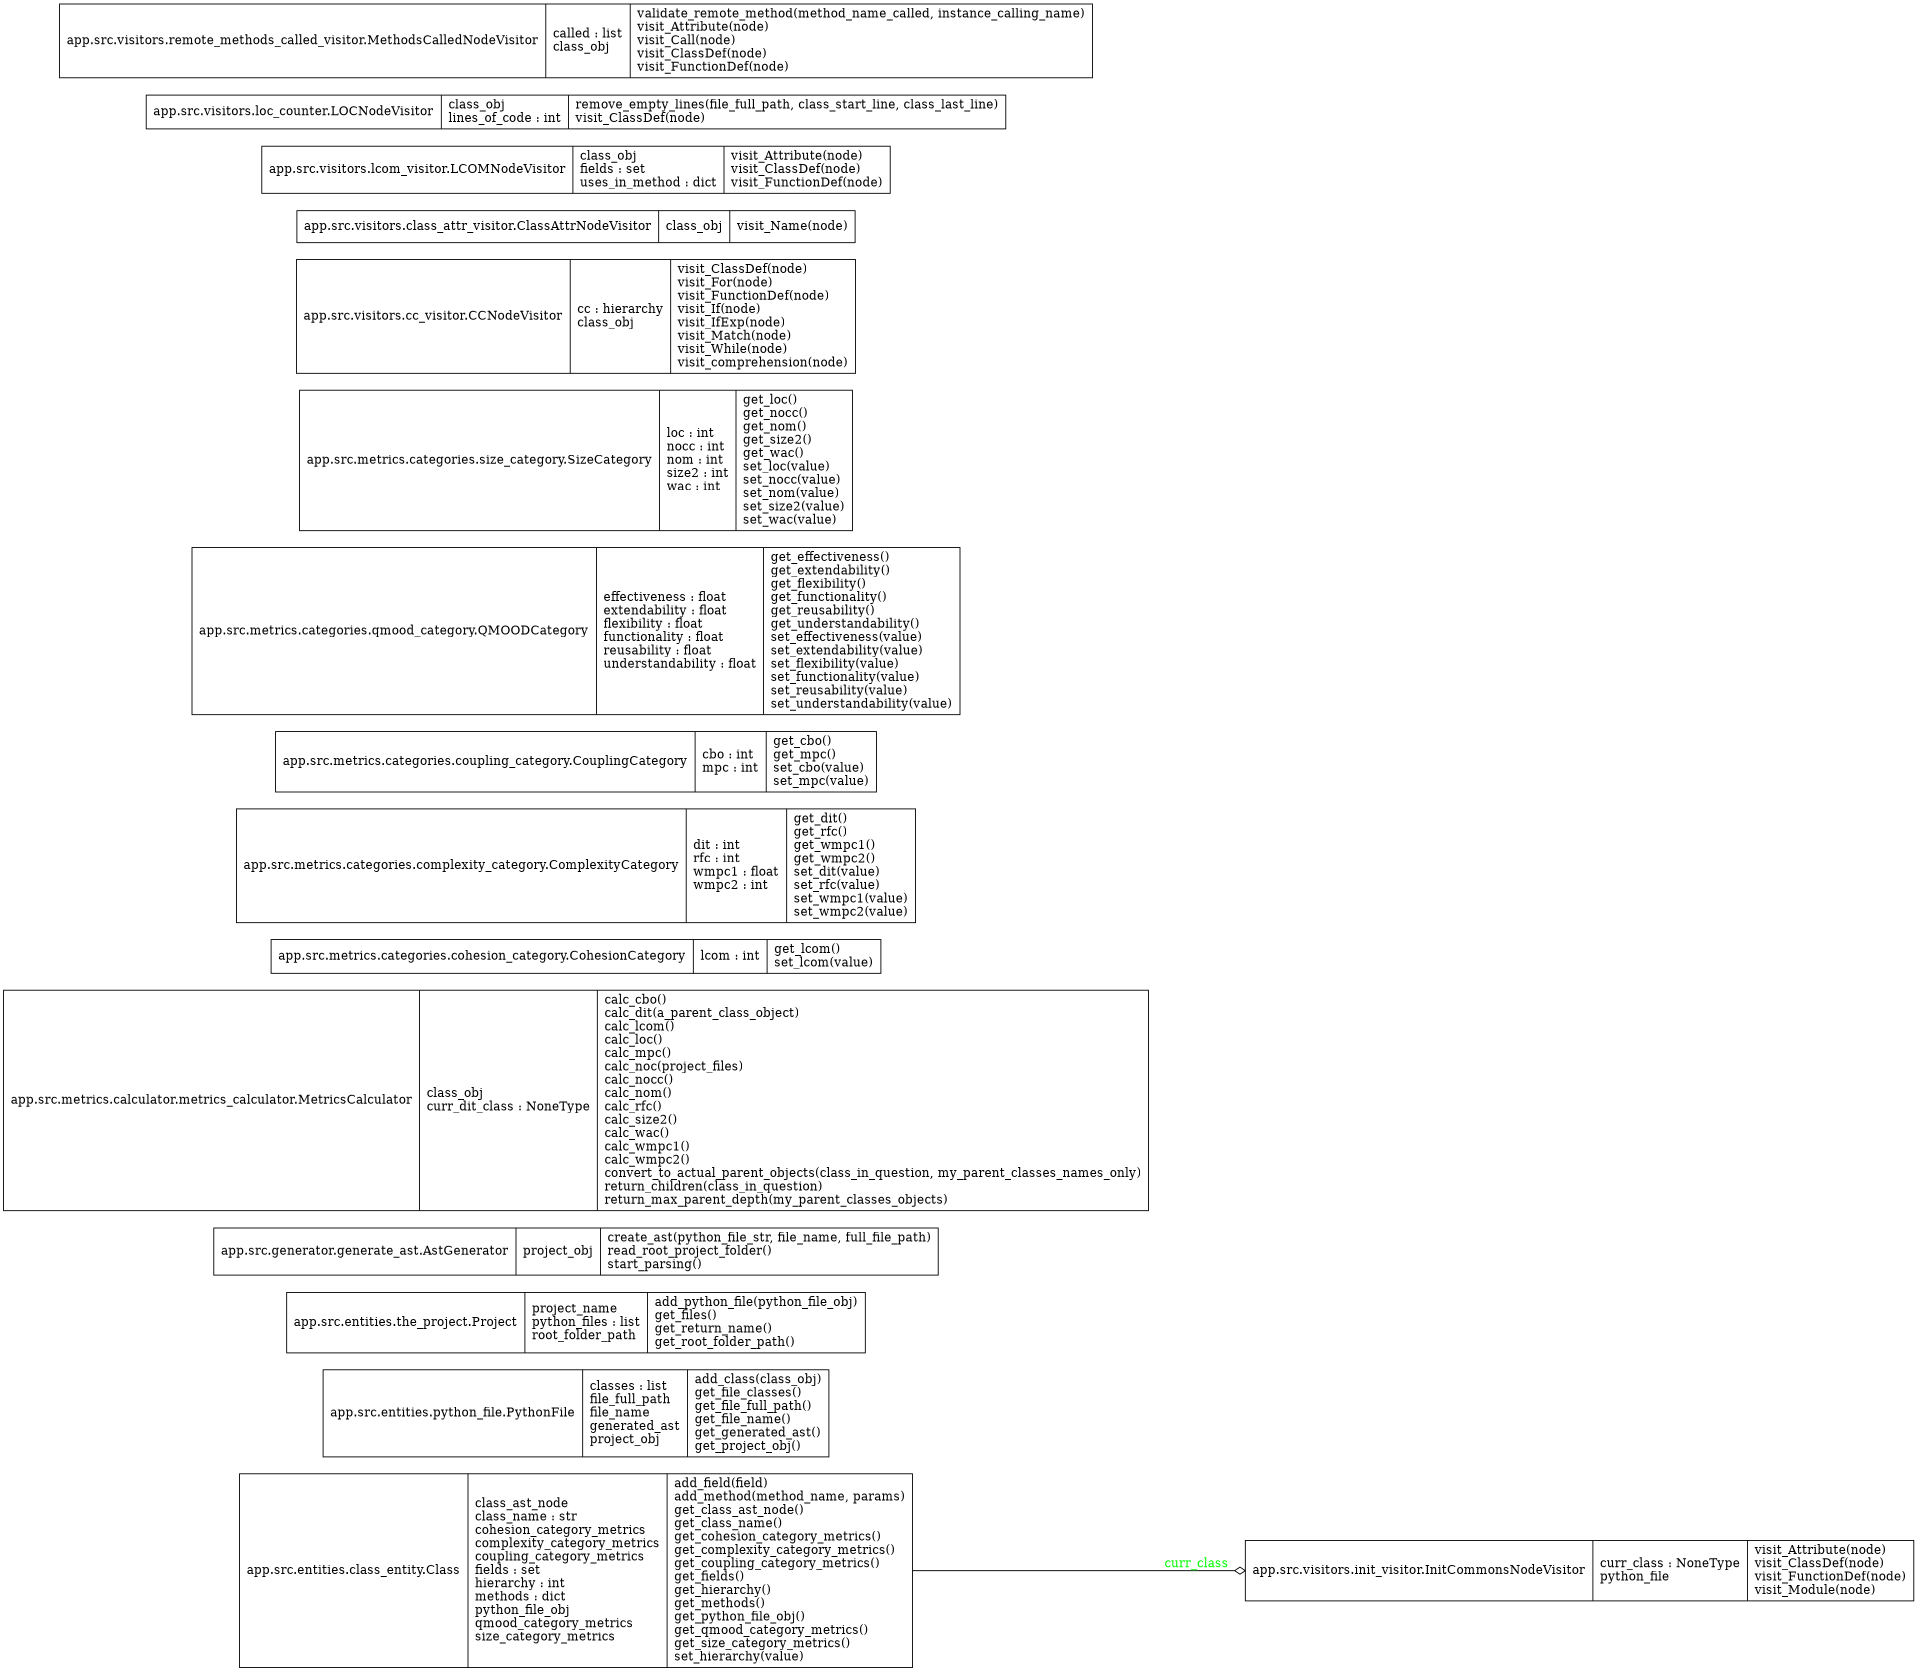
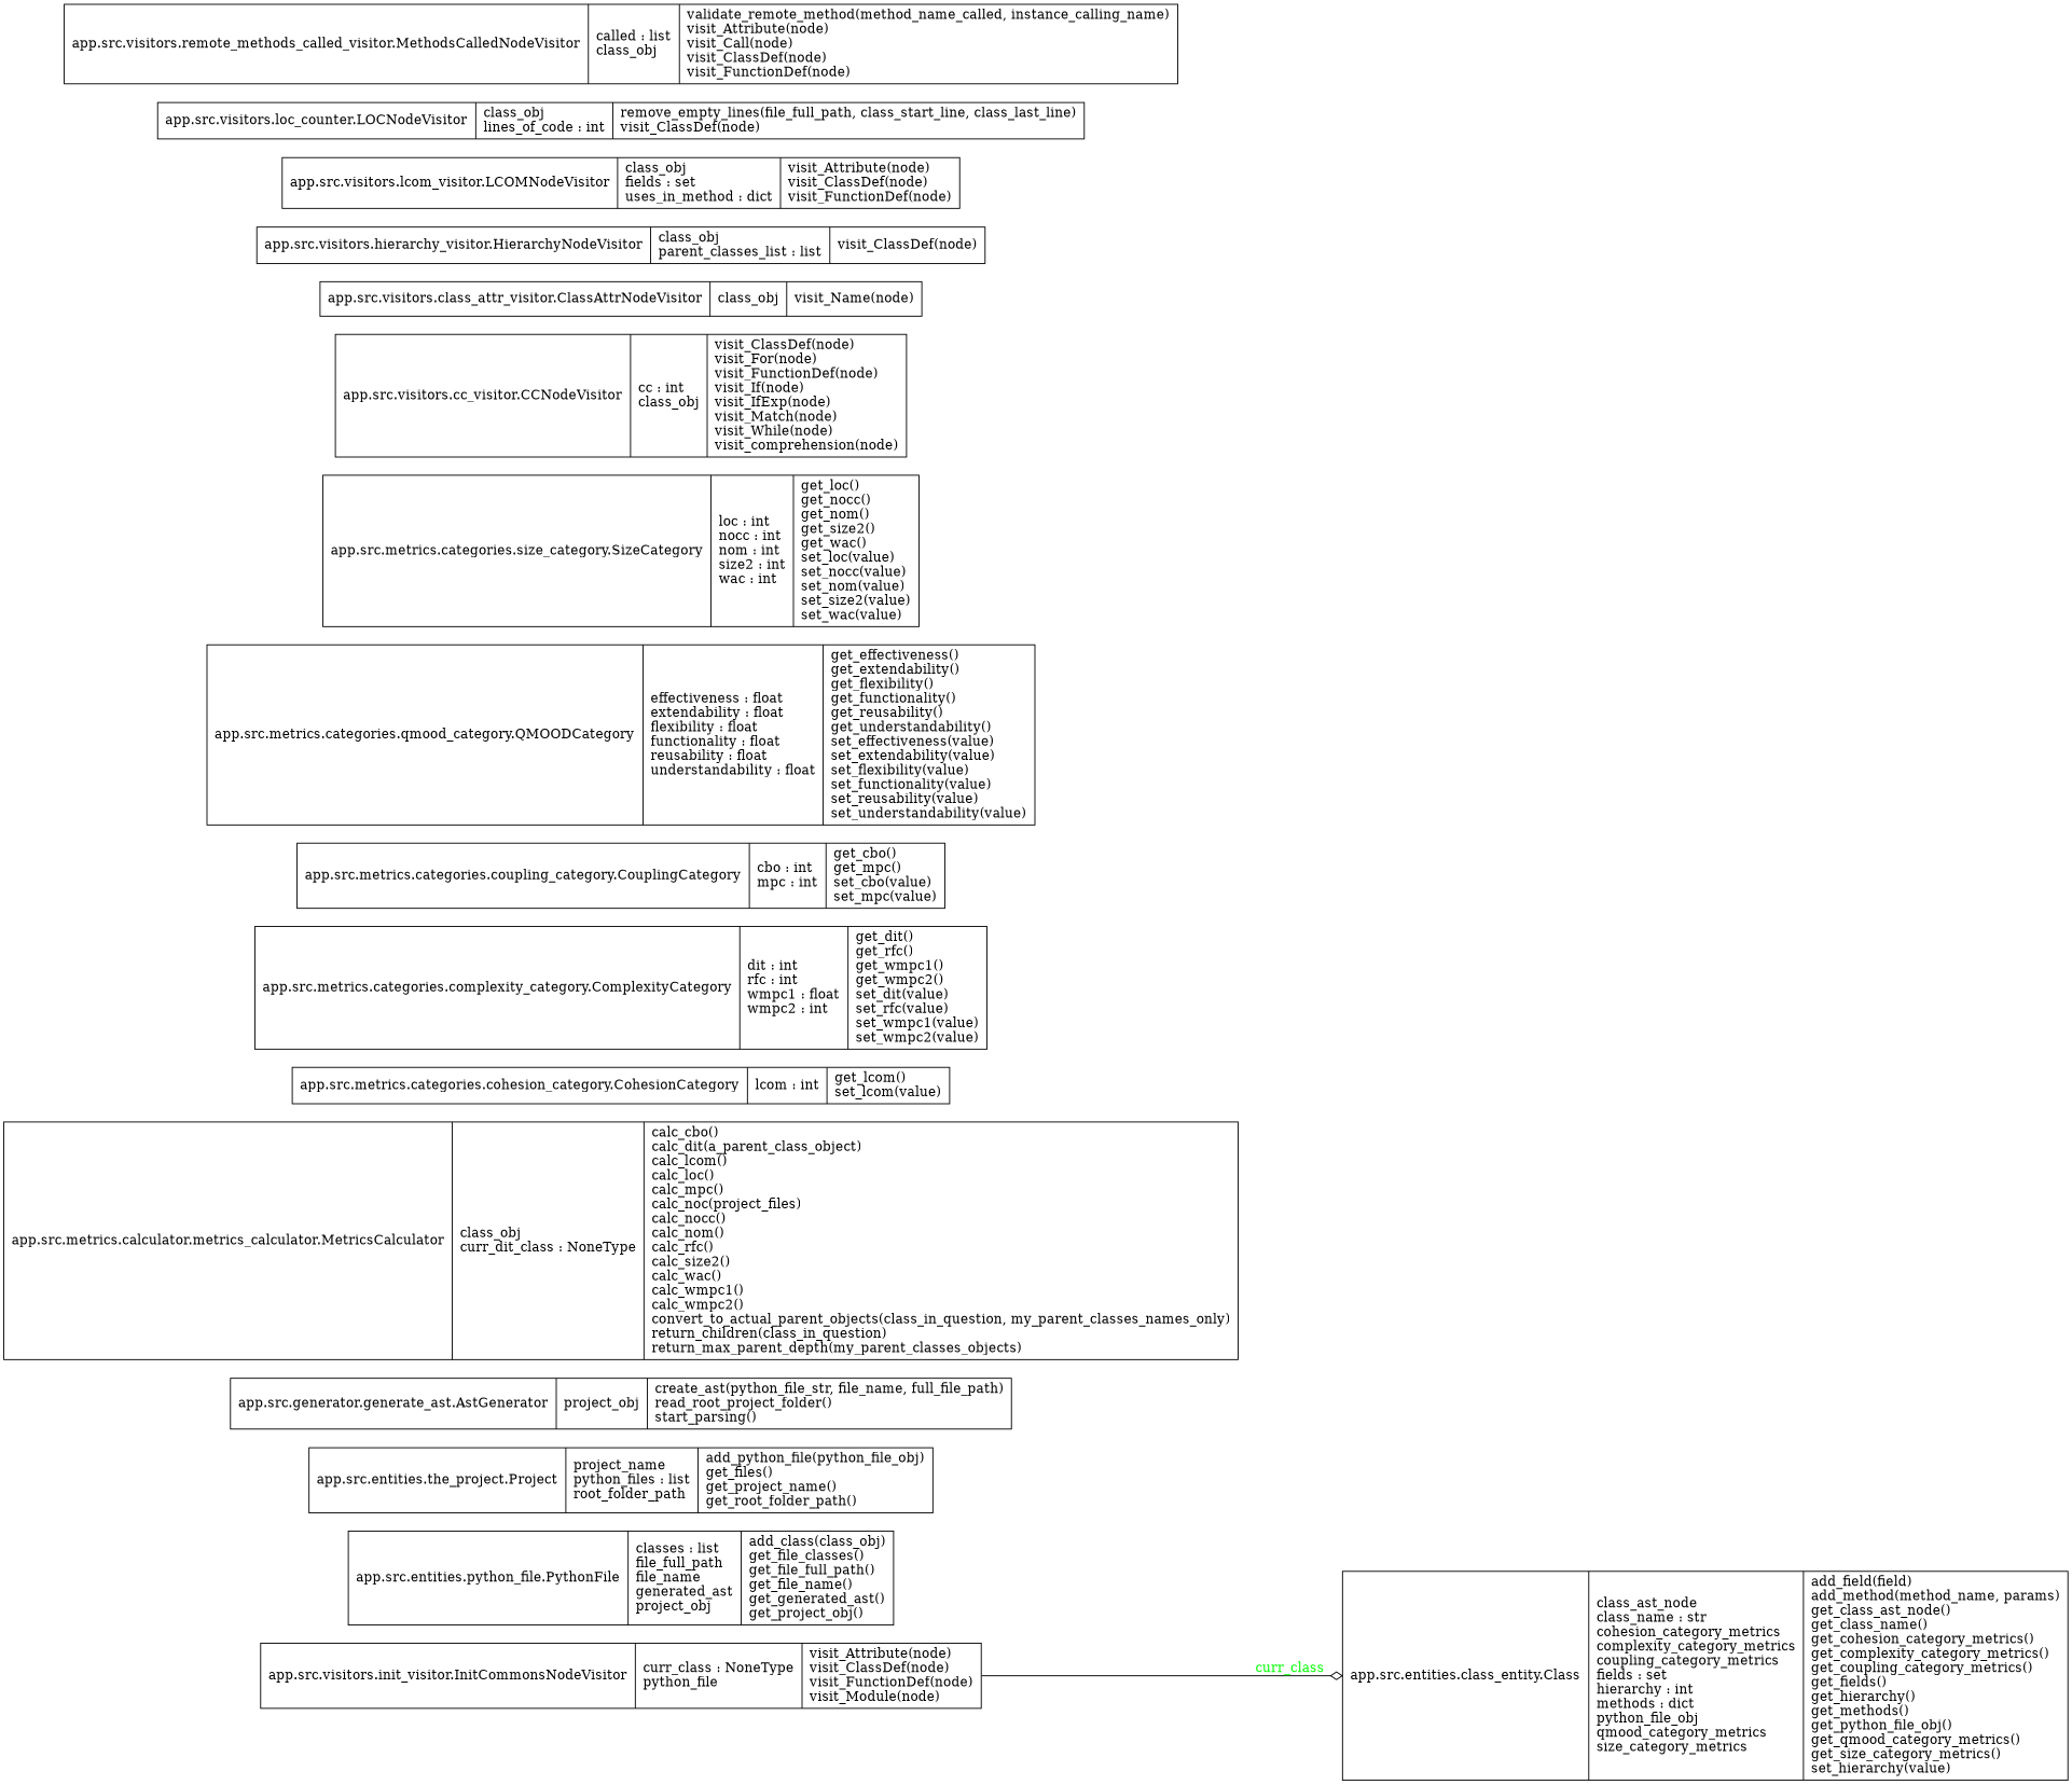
  digraph {
    rankdir=LR
    node [color=black fontcolor=black shape=record style=solid]
    n1 [label=<{app.src.entities.class_entity.Class|class_ast_node<br ALIGN="LEFT"/>class_name : str<br ALIGN="LEFT"/>cohesion_category_metrics<br ALIGN="LEFT"/>complexity_category_metrics<br ALIGN="LEFT"/>coupling_category_metrics<br ALIGN="LEFT"/>fields : set<br ALIGN="LEFT"/>hierarchy : int<br ALIGN="LEFT"/>methods : dict<br ALIGN="LEFT"/>python_file_obj<br ALIGN="LEFT"/>qmood_category_metrics<br ALIGN="LEFT"/>size_category_metrics<br ALIGN="LEFT"/>|add_field(field)<br ALIGN="LEFT"/>add_method(method_name, params)<br ALIGN="LEFT"/>get_class_ast_node()<br ALIGN="LEFT"/>get_class_name()<br ALIGN="LEFT"/>get_cohesion_category_metrics()<br ALIGN="LEFT"/>get_complexity_category_metrics()<br ALIGN="LEFT"/>get_coupling_category_metrics()<br ALIGN="LEFT"/>get_fields()<br ALIGN="LEFT"/>get_hierarchy()<br ALIGN="LEFT"/>get_methods()<br ALIGN="LEFT"/>get_python_file_obj()<br ALIGN="LEFT"/>get_qmood_category_metrics()<br ALIGN="LEFT"/>get_size_category_metrics()<br ALIGN="LEFT"/>set_hierarchy(value)<br ALIGN="LEFT"/>}>]
    n2 [label=<{app.src.visitors.init_visitor.InitCommonsNodeVisitor|curr_class : NoneType<br ALIGN="LEFT"/>python_file<br ALIGN="LEFT"/>|visit_Attribute(node)<br ALIGN="LEFT"/>visit_ClassDef(node)<br ALIGN="LEFT"/>visit_FunctionDef(node)<br ALIGN="LEFT"/>visit_Module(node)<br ALIGN="LEFT"/>}>]
    n3 [label=<{app.src.entities.python_file.PythonFile|classes : list<br ALIGN="LEFT"/>file_full_path<br ALIGN="LEFT"/>file_name<br ALIGN="LEFT"/>generated_ast<br ALIGN="LEFT"/>project_obj<br ALIGN="LEFT"/>|add_class(class_obj)<br ALIGN="LEFT"/>get_file_classes()<br ALIGN="LEFT"/>get_file_full_path()<br ALIGN="LEFT"/>get_file_name()<br ALIGN="LEFT"/>get_generated_ast()<br ALIGN="LEFT"/>get_project_obj()<br ALIGN="LEFT"/>}>]
-   n4 [label=<{app.src.entities.the_project.Project|project_name<br ALIGN="LEFT"/>python_files : list<br ALIGN="LEFT"/>root_folder_path<br ALIGN="LEFT"/>|add_python_file(python_file_obj)<br ALIGN="LEFT"/>get_files()<br ALIGN="LEFT"/>get_return_name()<br ALIGN="LEFT"/>get_root_folder_path()<br ALIGN="LEFT"/>}>]
+   n4 [label=<{app.src.entities.the_project.Project|project_name<br ALIGN="LEFT"/>python_files : list<br ALIGN="LEFT"/>root_folder_path<br ALIGN="LEFT"/>|add_python_file(python_file_obj)<br ALIGN="LEFT"/>get_files()<br ALIGN="LEFT"/>get_project_name()<br ALIGN="LEFT"/>get_root_folder_path()<br ALIGN="LEFT"/>}>]
    n5 [label=<{app.src.generator.generate_ast.AstGenerator|project_obj<br ALIGN="LEFT"/>|create_ast(python_file_str, file_name, full_file_path)<br ALIGN="LEFT"/>read_root_project_folder()<br ALIGN="LEFT"/>start_parsing()<br ALIGN="LEFT"/>}>]
    n6 [label=<{app.src.metrics.calculator.metrics_calculator.MetricsCalculator|class_obj<br ALIGN="LEFT"/>curr_dit_class : NoneType<br ALIGN="LEFT"/>|calc_cbo()<br ALIGN="LEFT"/>calc_dit(a_parent_class_object)<br ALIGN="LEFT"/>calc_lcom()<br ALIGN="LEFT"/>calc_loc()<br ALIGN="LEFT"/>calc_mpc()<br ALIGN="LEFT"/>calc_noc(project_files)<br ALIGN="LEFT"/>calc_nocc()<br ALIGN="LEFT"/>calc_nom()<br ALIGN="LEFT"/>calc_rfc()<br ALIGN="LEFT"/>calc_size2()<br ALIGN="LEFT"/>calc_wac()<br ALIGN="LEFT"/>calc_wmpc1()<br ALIGN="LEFT"/>calc_wmpc2()<br ALIGN="LEFT"/>convert_to_actual_parent_objects(class_in_question, my_parent_classes_names_only)<br ALIGN="LEFT"/>return_children(class_in_question)<br ALIGN="LEFT"/>return_max_parent_depth(my_parent_classes_objects)<br ALIGN="LEFT"/>}>]
    n7 [label=<{app.src.metrics.categories.cohesion_category.CohesionCategory|lcom : int<br ALIGN="LEFT"/>|get_lcom()<br ALIGN="LEFT"/>set_lcom(value)<br ALIGN="LEFT"/>}>]
    n8 [label=<{app.src.metrics.categories.complexity_category.ComplexityCategory|dit : int<br ALIGN="LEFT"/>rfc : int<br ALIGN="LEFT"/>wmpc1 : float<br ALIGN="LEFT"/>wmpc2 : int<br ALIGN="LEFT"/>|get_dit()<br ALIGN="LEFT"/>get_rfc()<br ALIGN="LEFT"/>get_wmpc1()<br ALIGN="LEFT"/>get_wmpc2()<br ALIGN="LEFT"/>set_dit(value)<br ALIGN="LEFT"/>set_rfc(value)<br ALIGN="LEFT"/>set_wmpc1(value)<br ALIGN="LEFT"/>set_wmpc2(value)<br ALIGN="LEFT"/>}>]
    n9 [label=<{app.src.metrics.categories.coupling_category.CouplingCategory|cbo : int<br ALIGN="LEFT"/>mpc : int<br ALIGN="LEFT"/>|get_cbo()<br ALIGN="LEFT"/>get_mpc()<br ALIGN="LEFT"/>set_cbo(value)<br ALIGN="LEFT"/>set_mpc(value)<br ALIGN="LEFT"/>}>]
    n10 [label=<{app.src.metrics.categories.qmood_category.QMOODCategory|effectiveness : float<br ALIGN="LEFT"/>extendability : float<br ALIGN="LEFT"/>flexibility : float<br ALIGN="LEFT"/>functionality : float<br ALIGN="LEFT"/>reusability : float<br ALIGN="LEFT"/>understandability : float<br ALIGN="LEFT"/>|get_effectiveness()<br ALIGN="LEFT"/>get_extendability()<br ALIGN="LEFT"/>get_flexibility()<br ALIGN="LEFT"/>get_functionality()<br ALIGN="LEFT"/>get_reusability()<br ALIGN="LEFT"/>get_understandability()<br ALIGN="LEFT"/>set_effectiveness(value)<br ALIGN="LEFT"/>set_extendability(value)<br ALIGN="LEFT"/>set_flexibility(value)<br ALIGN="LEFT"/>set_functionality(value)<br ALIGN="LEFT"/>set_reusability(value)<br ALIGN="LEFT"/>set_understandability(value)<br ALIGN="LEFT"/>}>]
    n11 [label=<{app.src.metrics.categories.size_category.SizeCategory|loc : int<br ALIGN="LEFT"/>nocc : int<br ALIGN="LEFT"/>nom : int<br ALIGN="LEFT"/>size2 : int<br ALIGN="LEFT"/>wac : int<br ALIGN="LEFT"/>|get_loc()<br ALIGN="LEFT"/>get_nocc()<br ALIGN="LEFT"/>get_nom()<br ALIGN="LEFT"/>get_size2()<br ALIGN="LEFT"/>get_wac()<br ALIGN="LEFT"/>set_loc(value)<br ALIGN="LEFT"/>set_nocc(value)<br ALIGN="LEFT"/>set_nom(value)<br ALIGN="LEFT"/>set_size2(value)<br ALIGN="LEFT"/>set_wac(value)<br ALIGN="LEFT"/>}>]
-   n12 [label=<{app.src.visitors.cc_visitor.CCNodeVisitor|cc : hierarchy<br ALIGN="LEFT"/>class_obj<br ALIGN="LEFT"/>|visit_ClassDef(node)<br ALIGN="LEFT"/>visit_For(node)<br ALIGN="LEFT"/>visit_FunctionDef(node)<br ALIGN="LEFT"/>visit_If(node)<br ALIGN="LEFT"/>visit_IfExp(node)<br ALIGN="LEFT"/>visit_Match(node)<br ALIGN="LEFT"/>visit_While(node)<br ALIGN="LEFT"/>visit_comprehension(node)<br ALIGN="LEFT"/>}>]
+   n12 [label=<{app.src.visitors.cc_visitor.CCNodeVisitor|cc : int<br ALIGN="LEFT"/>class_obj<br ALIGN="LEFT"/>|visit_ClassDef(node)<br ALIGN="LEFT"/>visit_For(node)<br ALIGN="LEFT"/>visit_FunctionDef(node)<br ALIGN="LEFT"/>visit_If(node)<br ALIGN="LEFT"/>visit_IfExp(node)<br ALIGN="LEFT"/>visit_Match(node)<br ALIGN="LEFT"/>visit_While(node)<br ALIGN="LEFT"/>visit_comprehension(node)<br ALIGN="LEFT"/>}>]
    n13 [label=<{app.src.visitors.class_attr_visitor.ClassAttrNodeVisitor|class_obj<br ALIGN="LEFT"/>|visit_Name(node)<br ALIGN="LEFT"/>}>]
+   n14 [label=<{app.src.visitors.hierarchy_visitor.HierarchyNodeVisitor|class_obj<br ALIGN="LEFT"/>parent_classes_list : list<br ALIGN="LEFT"/>|visit_ClassDef(node)<br ALIGN="LEFT"/>}>]
    n15 [label=<{app.src.visitors.lcom_visitor.LCOMNodeVisitor|class_obj<br ALIGN="LEFT"/>fields : set<br ALIGN="LEFT"/>uses_in_method : dict<br ALIGN="LEFT"/>|visit_Attribute(node)<br ALIGN="LEFT"/>visit_ClassDef(node)<br ALIGN="LEFT"/>visit_FunctionDef(node)<br ALIGN="LEFT"/>}>]
    n16 [label=<{app.src.visitors.loc_counter.LOCNodeVisitor|class_obj<br ALIGN="LEFT"/>lines_of_code : int<br ALIGN="LEFT"/>|remove_empty_lines(file_full_path, class_start_line, class_last_line)<br ALIGN="LEFT"/>visit_ClassDef(node)<br ALIGN="LEFT"/>}>]
    n17 [label=<{app.src.visitors.remote_methods_called_visitor.MethodsCalledNodeVisitor|called : list<br ALIGN="LEFT"/>class_obj<br ALIGN="LEFT"/>|validate_remote_method(method_name_called, instance_calling_name)<br ALIGN="LEFT"/>visit_Attribute(node)<br ALIGN="LEFT"/>visit_Call(node)<br ALIGN="LEFT"/>visit_ClassDef(node)<br ALIGN="LEFT"/>visit_FunctionDef(node)<br ALIGN="LEFT"/>}>]
-   n1 -> n2 [arrowhead=odiamond arrowtail=none fontcolor=green label=curr_class style=solid]
+   n2 -> n1 [arrowhead=odiamond arrowtail=none fontcolor=green label=curr_class style=solid]
  }
